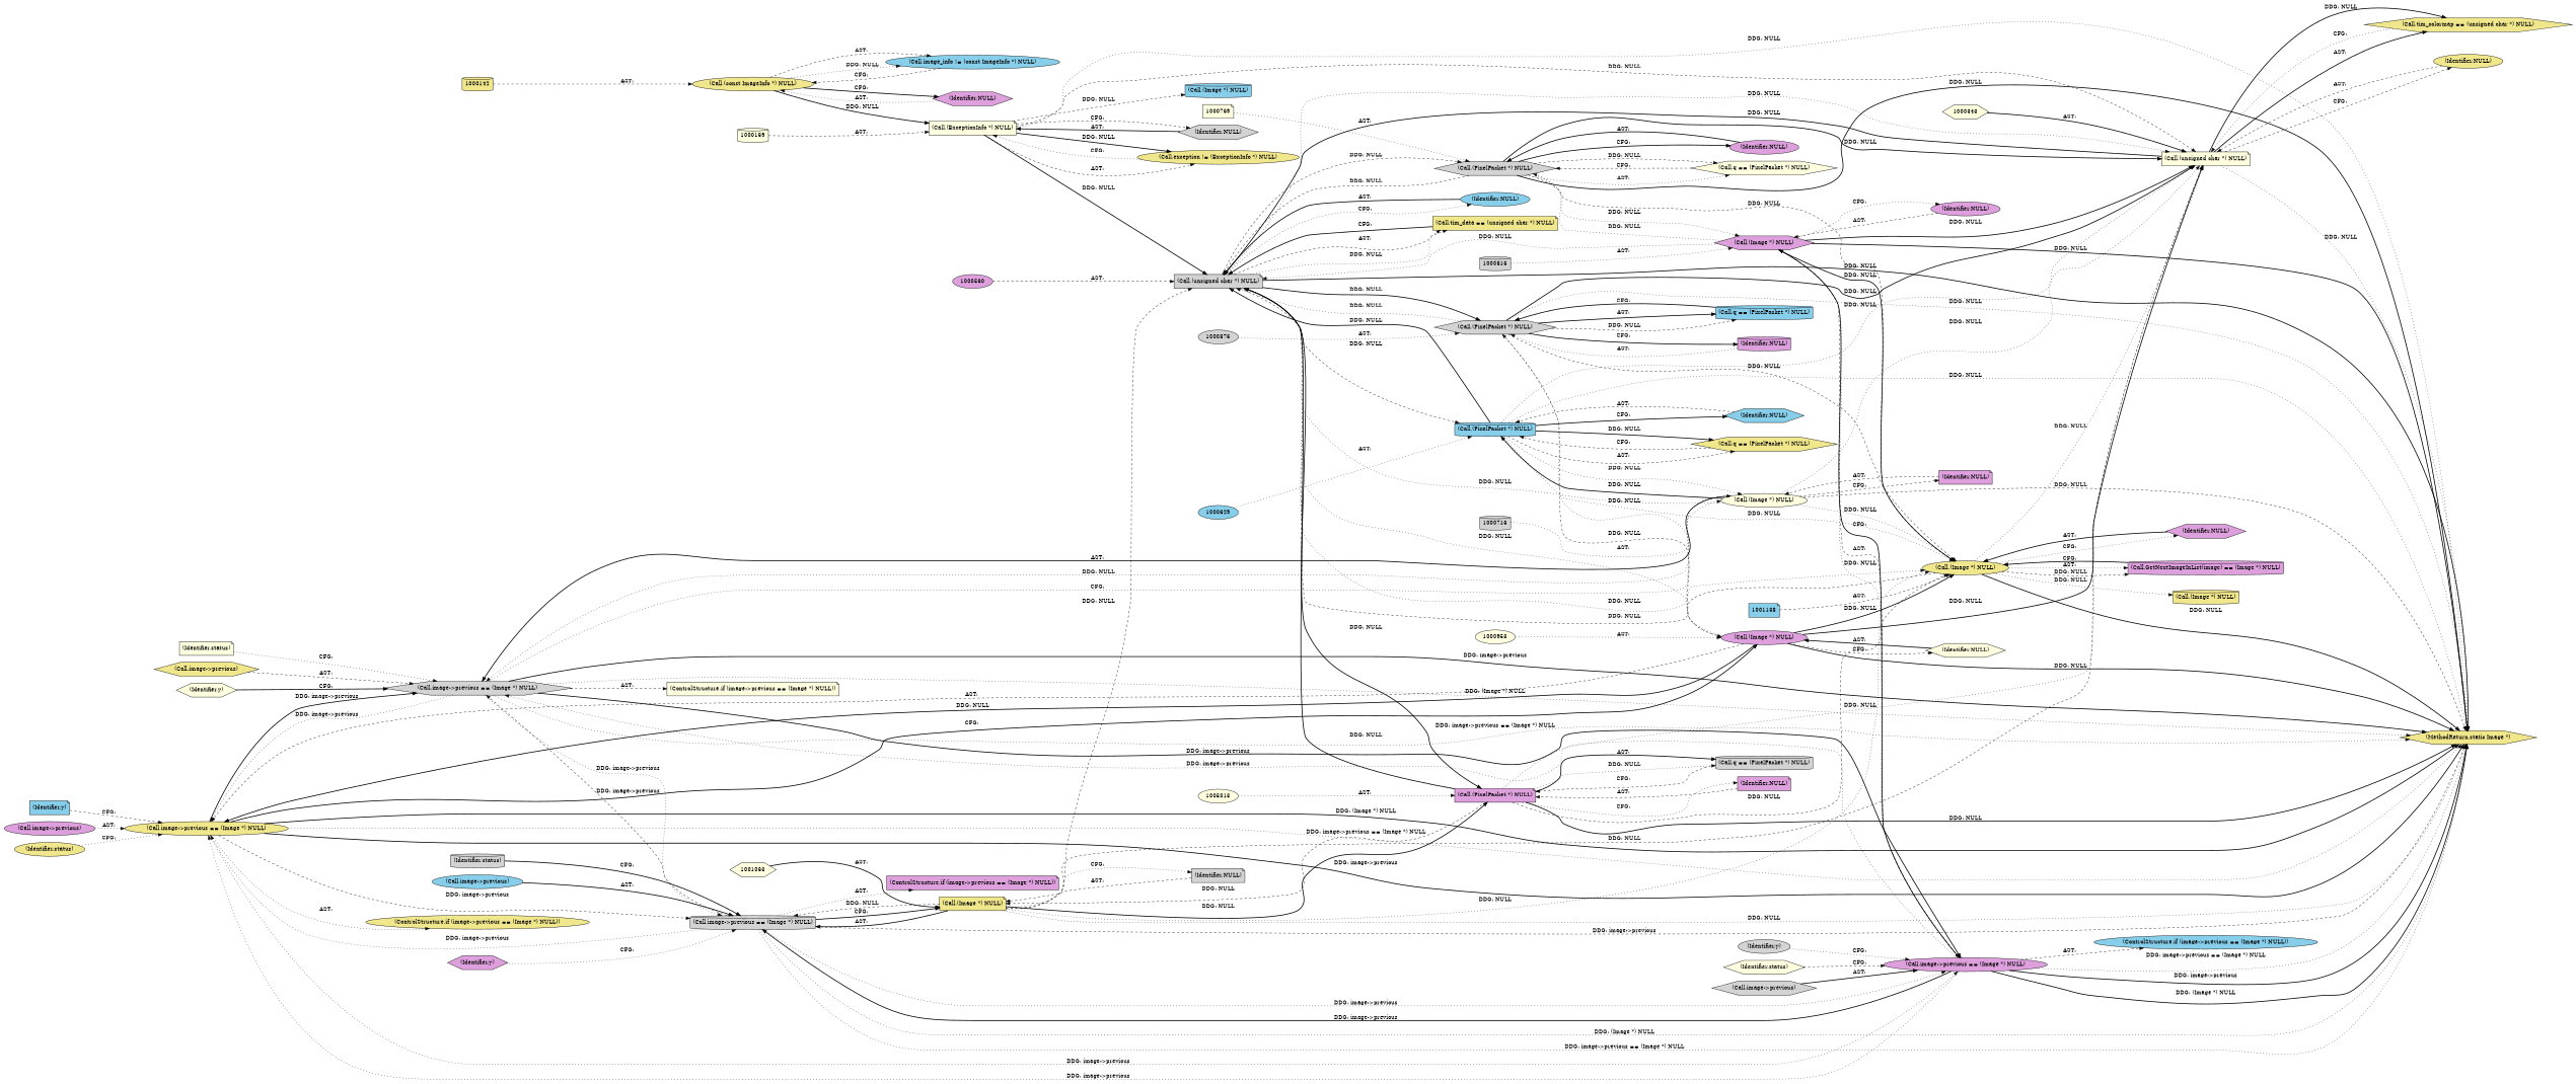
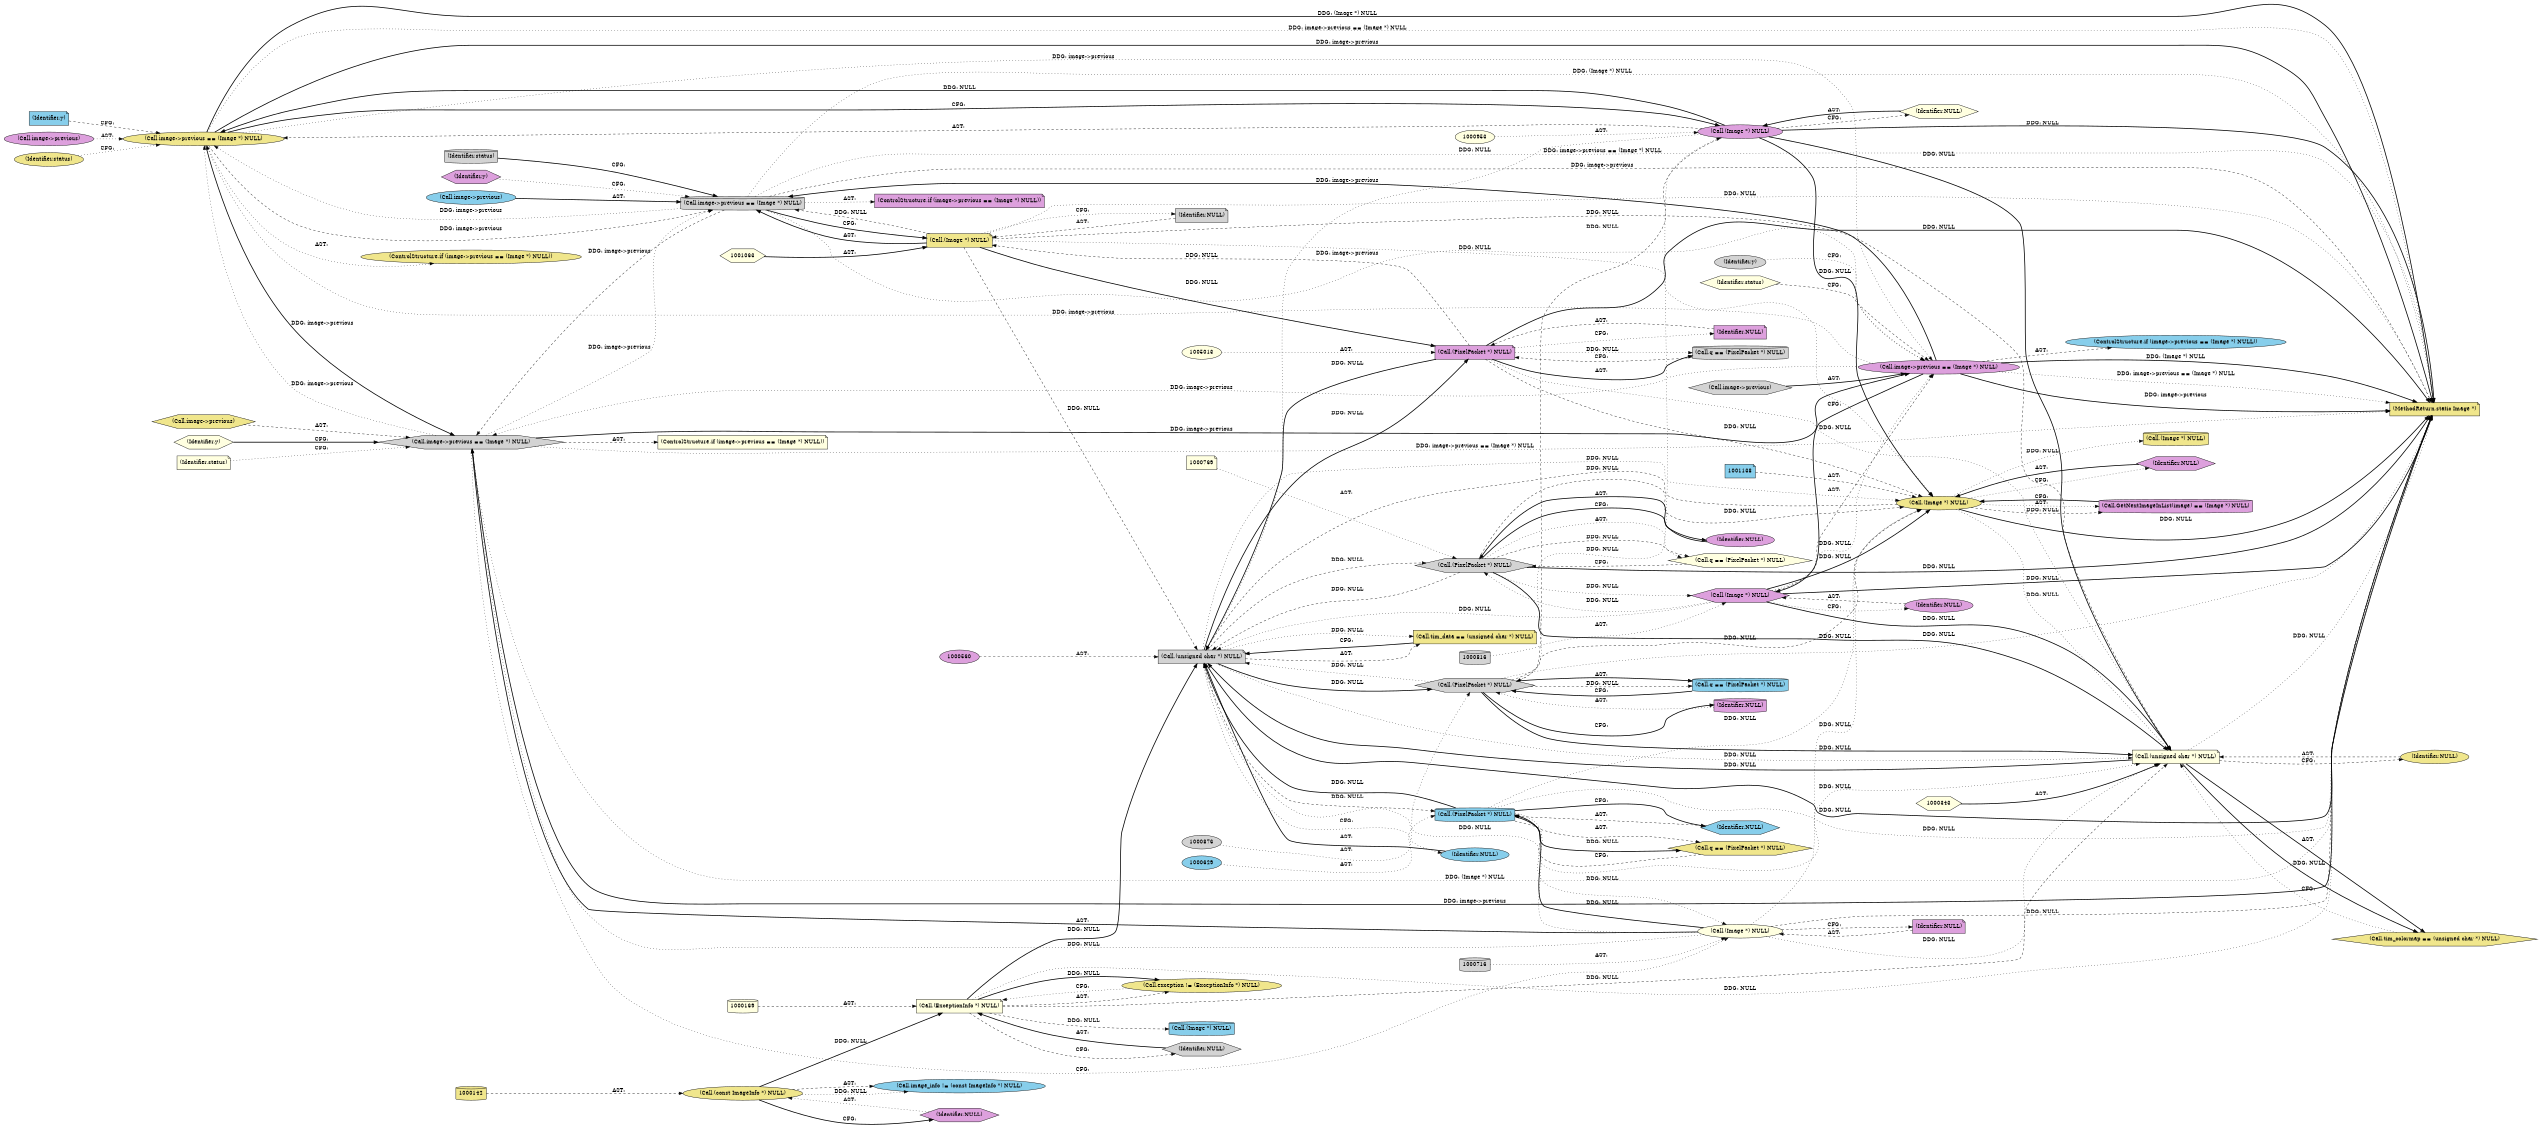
  digraph {
    rankdir=LR
    node [fillcolor=plum shape=ellipse style=filled]
    edge [style=dotted]
    n1 [fillcolor=khaki label="(Call,image->previous == (Image *) NULL)"]
    n2 [fillcolor=lightgrey label="(Call,image->previous == (Image *) NULL)" shape=hexagon]
    n3 [fillcolor=lightgrey label="(Call,image->previous == (Image *) NULL)" shape=cylinder]
    n4 [label="(Call,image->previous == (Image *) NULL)"]
    n5 [label="(Call,(Image *) NULL)"]
    n6 [fillcolor=khaki label="(ControlStructure,if (image->previous == (Image *) NULL))"]
-   n7 [fillcolor=khaki label="(MethodReturn,static Image *)" shape=hexagon]
+   n7 [fillcolor=khaki label="(MethodReturn,static Image *)" shape=note]
    n8 [fillcolor=lightyellow label="(Call,(Image *) NULL)"]
    n9 [fillcolor=lightyellow label="(ControlStructure,if (image->previous == (Image *) NULL))" shape=note]
    n10 [fillcolor=khaki label="(Call,(Image *) NULL)" shape=note]
    n11 [label="(ControlStructure,if (image->previous == (Image *) NULL))" shape=note]
    n12 [label="(Call,(Image *) NULL)" shape=hexagon]
    n13 [fillcolor=skyblue label="(ControlStructure,if (image->previous == (Image *) NULL))"]
    n14 [fillcolor=lightgrey label="(Call,(unsigned char *) NULL)" shape=note]
    n15 [fillcolor=lightyellow label="(Call,(unsigned char *) NULL)" shape=note]
    n16 [fillcolor=khaki label="(Call,(Image *) NULL)"]
    n17 [fillcolor=lightgrey label="(Call,(PixelPacket *) NULL)" shape=hexagon]
    n18 [fillcolor=lightyellow label="(Identifier,NULL)" shape=hexagon]
    n19 [fillcolor=skyblue label="(Call,(PixelPacket *) NULL)" shape=cylinder]
    n20 [label="(Identifier,NULL)" shape=note]
    n21 [label="(Call,(PixelPacket *) NULL)" shape=note]
    n22 [fillcolor=lightgrey label="(Identifier,NULL)" shape=note]
    n23 [fillcolor=lightgrey label="(Call,(PixelPacket *) NULL)" shape=hexagon]
    n24 [label="(Identifier,NULL)"]
    n25 [label="(Identifier,NULL)"]
    n26 [fillcolor=lightyellow label="(Call,q == (PixelPacket *) NULL)" shape=hexagon]
    n27 [fillcolor=skyblue label="(Identifier,NULL)"]
    n28 [fillcolor=khaki label="(Call,tim_data == (unsigned char *) NULL)" shape=note]
    n29 [fillcolor=khaki label="(Call,tim_colormap == (unsigned char *) NULL)" shape=hexagon]
    n30 [fillcolor=khaki label="(Identifier,NULL)"]
    n31 [label="(Identifier,NULL)" shape=hexagon]
    n32 [label="(Call,GetNextImageInList(image) == (Image *) NULL)" shape=cylinder]
    n33 [fillcolor=khaki label="(Call,(Image *) NULL)" shape=cylinder]
    n34 [fillcolor=skyblue label="(Identifier,NULL)" shape=hexagon]
    n35 [fillcolor=khaki label="(Call,q == (PixelPacket *) NULL)" shape=hexagon]
    n36 [fillcolor=lightgrey label="(Call,q == (PixelPacket *) NULL)" shape=cylinder]
    n37 [label="(Identifier,NULL)" shape=note]
    n38 [fillcolor=skyblue label="(Call,q == (PixelPacket *) NULL)" shape=cylinder]
    n39 [label="(Identifier,NULL)" shape=cylinder]
    n40 [fillcolor=lightyellow label="(Call,(ExceptionInfo *) NULL)" shape=note]
    n41 [fillcolor=khaki label="(Call,exception != (ExceptionInfo *) NULL)"]
    n42 [fillcolor=skyblue label="(Call,(Image *) NULL)" shape=cylinder]
    n43 [fillcolor=lightgrey label="(Identifier,NULL)" shape=hexagon]
    n44 [fillcolor=khaki label="(Call,(const ImageInfo *) NULL)"]
    n45 [label="(Identifier,NULL)" shape=hexagon]
    n46 [fillcolor=skyblue label="(Call,image_info != (const ImageInfo *) NULL)"]
    n47 [fillcolor=lightyellow label="(Identifier,status)" shape=note]
    n48 [fillcolor=khaki label="(Call,image->previous)" shape=hexagon]
    n49 [fillcolor=skyblue label="(Identifier,y)" shape=note]
    n50 [fillcolor=lightgrey label="(Identifier,y)"]
    n51 [fillcolor=lightyellow label="(Identifier,status)" shape=hexagon]
    n52 [label="(Call,image->previous)"]
    n53 [label="(Identifier,y)" shape=hexagon]
    n54 [fillcolor=lightyellow label="(Identifier,y)" shape=hexagon]
    n55 [fillcolor=lightgrey label="(Identifier,status)" shape=cylinder]
    n56 [fillcolor=khaki label="(Identifier,status)"]
    n57 [fillcolor=skyblue label="(Call,image->previous)"]
    n58 [fillcolor=lightgrey label="(Call,image->previous)" shape=hexagon]
    1000816 [fillcolor=lightgrey shape=cylinder]
    1000769 [fillcolor=lightyellow shape=note]
    1000560
    1000629 [fillcolor=skyblue]
    1000716 [fillcolor=lightgrey shape=cylinder]
    1000343 [fillcolor=lightyellow shape=hexagon]
    1001138 [fillcolor=skyblue shape=note]
    1001063 [fillcolor=lightyellow shape=hexagon]
    n67 [fillcolor=lightyellow label=1005013]
    1000953 [fillcolor=lightyellow]
    1000876 [fillcolor=lightgrey]
    1000169 [fillcolor=lightyellow shape=cylinder]
    1000142 [fillcolor=khaki shape=cylinder]
    n1 -> n2 [label="DDG: image->previous" style=bold]
    n1 -> n3 [label="DDG: image->previous" style=dashed]
    n1 -> n4 [label="DDG: image->previous"]
    n1 -> n5 [label="CFG: " style=bold]
    n1 -> n6 [label="AST: "]
    n1 -> n7 [label="DDG: (Image *) NULL" style=bold]
    n1 -> n7 [label="DDG: image->previous == (Image *) NULL"]
    n1 -> n7 [label="DDG: image->previous" style=bold]
    n2 -> n1 [label="DDG: image->previous"]
    n2 -> n3 [label="DDG: image->previous"]
    n2 -> n4 [label="DDG: image->previous" style=bold]
    n2 -> n7 [label="DDG: image->previous == (Image *) NULL"]
    n2 -> n7 [label="DDG: image->previous" style=bold]
    n2 -> n7 [label="DDG: (Image *) NULL"]
    n2 -> n8 [label="CFG: "]
    n2 -> n9 [label="AST: " style=dashed]
    n3 -> n1 [label="DDG: image->previous"]
    n3 -> n2 [label="DDG: image->previous" style=dashed]
    n3 -> n4 [label="DDG: image->previous"]
    n3 -> n7 [label="DDG: (Image *) NULL"]
    n3 -> n7 [label="DDG: image->previous == (Image *) NULL"]
    n3 -> n7 [label="DDG: image->previous" style=dashed]
    n3 -> n10 [label="CFG: " style=bold]
    n3 -> n11 [label="AST: "]
    n4 -> n1 [label="DDG: image->previous"]
    n4 -> n2 [label="DDG: image->previous"]
    n4 -> n3 [label="DDG: image->previous" style=bold]
    n4 -> n7 [label="DDG: (Image *) NULL" style=bold]
    n4 -> n7 [label="DDG: image->previous == (Image *) NULL"]
    n4 -> n7 [label="DDG: image->previous" style=bold]
    n4 -> n12 [label="CFG: " style=bold]
    n4 -> n13 [label="AST: " style=dashed]
    n5 -> n1 [label="AST: " style=dashed]
    n5 -> n1 [label="DDG: NULL" style=bold]
    n5 -> n7 [label="DDG: NULL" style=bold]
    n5 -> n14 [label="DDG: NULL"]
    n5 -> n15 [label="DDG: NULL" style=bold]
    n5 -> n16 [label="DDG: NULL" style=bold]
    n5 -> n17 [label="DDG: NULL" style=dashed]
    n5 -> n18 [label="CFG: " style=dashed]
    n8 -> n2 [label="AST: " style=bold]
    n8 -> n2 [label="DDG: NULL"]
    n8 -> n7 [label="DDG: NULL" style=dashed]
    n8 -> n14 [label="DDG: NULL"]
    n8 -> n15 [label="DDG: NULL"]
    n8 -> n16 [label="DDG: NULL"]
    n8 -> n19 [label="DDG: NULL" style=bold]
    n8 -> n20 [label="CFG: " style=dashed]
    n10 -> n3 [label="AST: " style=bold]
    n10 -> n3 [label="DDG: NULL" style=dashed]
    n10 -> n7 [label="DDG: NULL"]
    n10 -> n14 [label="DDG: NULL" style=dashed]
    n10 -> n15 [label="DDG: NULL" style=dashed]
    n10 -> n16 [label="DDG: NULL"]
    n10 -> n21 [label="DDG: NULL" style=bold]
    n10 -> n22 [label="CFG: "]
    n12 -> n4 [label="AST: " style=dashed]
    n12 -> n4 [label="DDG: NULL"]
    n12 -> n7 [label="DDG: NULL" style=bold]
    n12 -> n14 [label="DDG: NULL"]
    n12 -> n15 [label="DDG: NULL" style=bold]
    n12 -> n16 [label="DDG: NULL" style=bold]
    n12 -> n23 [label="DDG: NULL"]
    n12 -> n24 [label="CFG: "]
    n14 -> n7 [label="DDG: NULL" style=bold]
    n14 -> n15 [label="DDG: NULL"]
    n14 -> n16 [label="DDG: NULL"]
    n14 -> n17 [label="DDG: NULL" style=bold]
    n14 -> n19 [label="DDG: NULL" style=dashed]
    n14 -> n21 [label="DDG: NULL" style=bold]
    n14 -> n23 [label="DDG: NULL" style=dashed]
    n14 -> n27 [label="CFG: "]
    n14 -> n28 [label="AST: " style=dashed]
    n14 -> n28 [label="DDG: NULL"]
    n15 -> n7 [label="DDG: NULL"]
    n15 -> n14 [label="DDG: NULL" style=bold]
    n15 -> n29 [label="AST: " style=bold]
    n15 -> n29 [label="DDG: NULL" style=bold]
    n15 -> n30 [label="CFG: " style=dashed]
    n16 -> n7 [label="DDG: NULL" style=bold]
    n16 -> n14 [label="DDG: NULL" style=dashed]
    n16 -> n15 [label="DDG: NULL"]
    n16 -> n31 [label="CFG: "]
    n16 -> n32 [label="AST: "]
    n16 -> n32 [label="DDG: NULL" style=dashed]
    n16 -> n33 [label="DDG: NULL"]
    n17 -> n5 [label="DDG: NULL"]
    n17 -> n7 [label="DDG: NULL"]
    n17 -> n14 [label="DDG: NULL"]
    n17 -> n15 [label="DDG: NULL" style=bold]
    n17 -> n16 [label="DDG: NULL" style=dashed]
    n17 -> n38 [label="AST: " style=bold]
    n17 -> n38 [label="DDG: NULL" style=dashed]
    n17 -> n39 [label="CFG: " style=bold]
    n18 -> n5 [label="AST: " style=bold]
    n19 -> n7 [label="DDG: NULL"]
    n19 -> n8 [label="DDG: NULL"]
    n19 -> n14 [label="DDG: NULL" style=bold]
    n19 -> n15 [label="DDG: NULL"]
    n19 -> n16 [label="DDG: NULL"]
    n19 -> n34 [label="CFG: " style=bold]
    n19 -> n35 [label="AST: " style=dashed]
    n19 -> n35 [label="DDG: NULL" style=bold]
    n20 -> n8 [label="AST: " style=dashed]
    n21 -> n7 [label="DDG: NULL" style=bold]
    n21 -> n10 [label="DDG: NULL" style=dashed]
    n21 -> n14 [label="DDG: NULL" style=bold]
    n21 -> n15 [label="DDG: NULL"]
    n21 -> n16 [label="DDG: NULL" style=dashed]
    n21 -> n36 [label="AST: " style=bold]
    n21 -> n36 [label="DDG: NULL"]
    n21 -> n37 [label="CFG: "]
    n22 -> n10 [label="AST: " style=dashed]
    n23 -> n7 [label="DDG: NULL" style=bold]
    n23 -> n12 [label="DDG: NULL"]
    n23 -> n14 [label="DDG: NULL" style=dashed]
    n23 -> n15 [label="DDG: NULL" style=bold]
    n23 -> n16 [label="DDG: NULL" style=dashed]
    n23 -> n25 [label="CFG: " style=bold]
    n23 -> n26 [label="AST: "]
    n23 -> n26 [label="DDG: NULL" style=dashed]
    n24 -> n12 [label="AST: " style=dashed]
    n25 -> n23 [label="AST: " style=bold]
    n26 -> n23 [label="CFG: " style=dashed]
    n27 -> n14 [label="AST: " style=bold]
    n28 -> n14 [label="CFG: " style=bold]
    n29 -> n15 [label="CFG: "]
    n30 -> n15 [label="AST: " style=dashed]
    n31 -> n16 [label="AST: " style=bold]
    n32 -> n16 [label="CFG: " style=bold]
    n34 -> n19 [label="AST: " style=dashed]
    n35 -> n19 [label="CFG: " style=dashed]
    n36 -> n21 [label="CFG: " style=dashed]
    n37 -> n21 [label="AST: " style=dashed]
    n38 -> n17 [label="CFG: " style=bold]
    n39 -> n17 [label="AST: "]
    n40 -> n7 [label="DDG: NULL"]
    n40 -> n14 [label="DDG: NULL" style=bold]
    n40 -> n15 [label="DDG: NULL" style=dashed]
    n40 -> n41 [label="AST: " style=dashed]
    n40 -> n41 [label="DDG: NULL" style=bold]
    n40 -> n42 [label="DDG: NULL" style=dashed]
    n40 -> n43 [label="CFG: " style=dashed]
    n41 -> n40 [label="CFG: "]
    n43 -> n40 [label="AST: " style=bold]
    n44 -> n40 [label="DDG: NULL" style=bold]
    n44 -> n45 [label="CFG: " style=bold]
    n44 -> n46 [label="AST: " style=dashed]
    n44 -> n46 [label="DDG: NULL"]
    n45 -> n44 [label="AST: "]
-   n46 -> n44 [label="CFG: " style=dashed]
    n47 -> n2 [label="CFG: "]
    n48 -> n2 [label="AST: " style=dashed]
    n49 -> n1 [label="CFG: " style=dashed]
    n50 -> n4 [label="CFG: "]
    n51 -> n4 [label="CFG: " style=dashed]
    n52 -> n1 [label="AST: "]
    n53 -> n3 [label="CFG: "]
    n54 -> n2 [label="CFG: " style=bold]
    n55 -> n3 [label="CFG: " style=bold]
    n56 -> n1 [label="CFG: "]
    n57 -> n3 [label="AST: " style=bold]
    n58 -> n4 [label="AST: " style=bold]
    1000816 -> n12 [label="AST: "]
    1000769 -> n23 [label="AST: "]
    1000560 -> n14 [label="AST: " style=dashed]
    1000629 -> n19 [label="AST: "]
    1000716 -> n8 [label="AST: "]
    1000343 -> n15 [label="AST: " style=bold]
    1001138 -> n16 [label="AST: " style=dashed]
    1001063 -> n10 [label="AST: " style=bold]
    n67 -> n21 [label="AST: "]
    1000953 -> n5 [label="AST: "]
    1000876 -> n17 [label="AST: "]
    1000169 -> n40 [label="AST: " style=dashed]
    1000142 -> n44 [label="AST: " style=dashed]
  }
